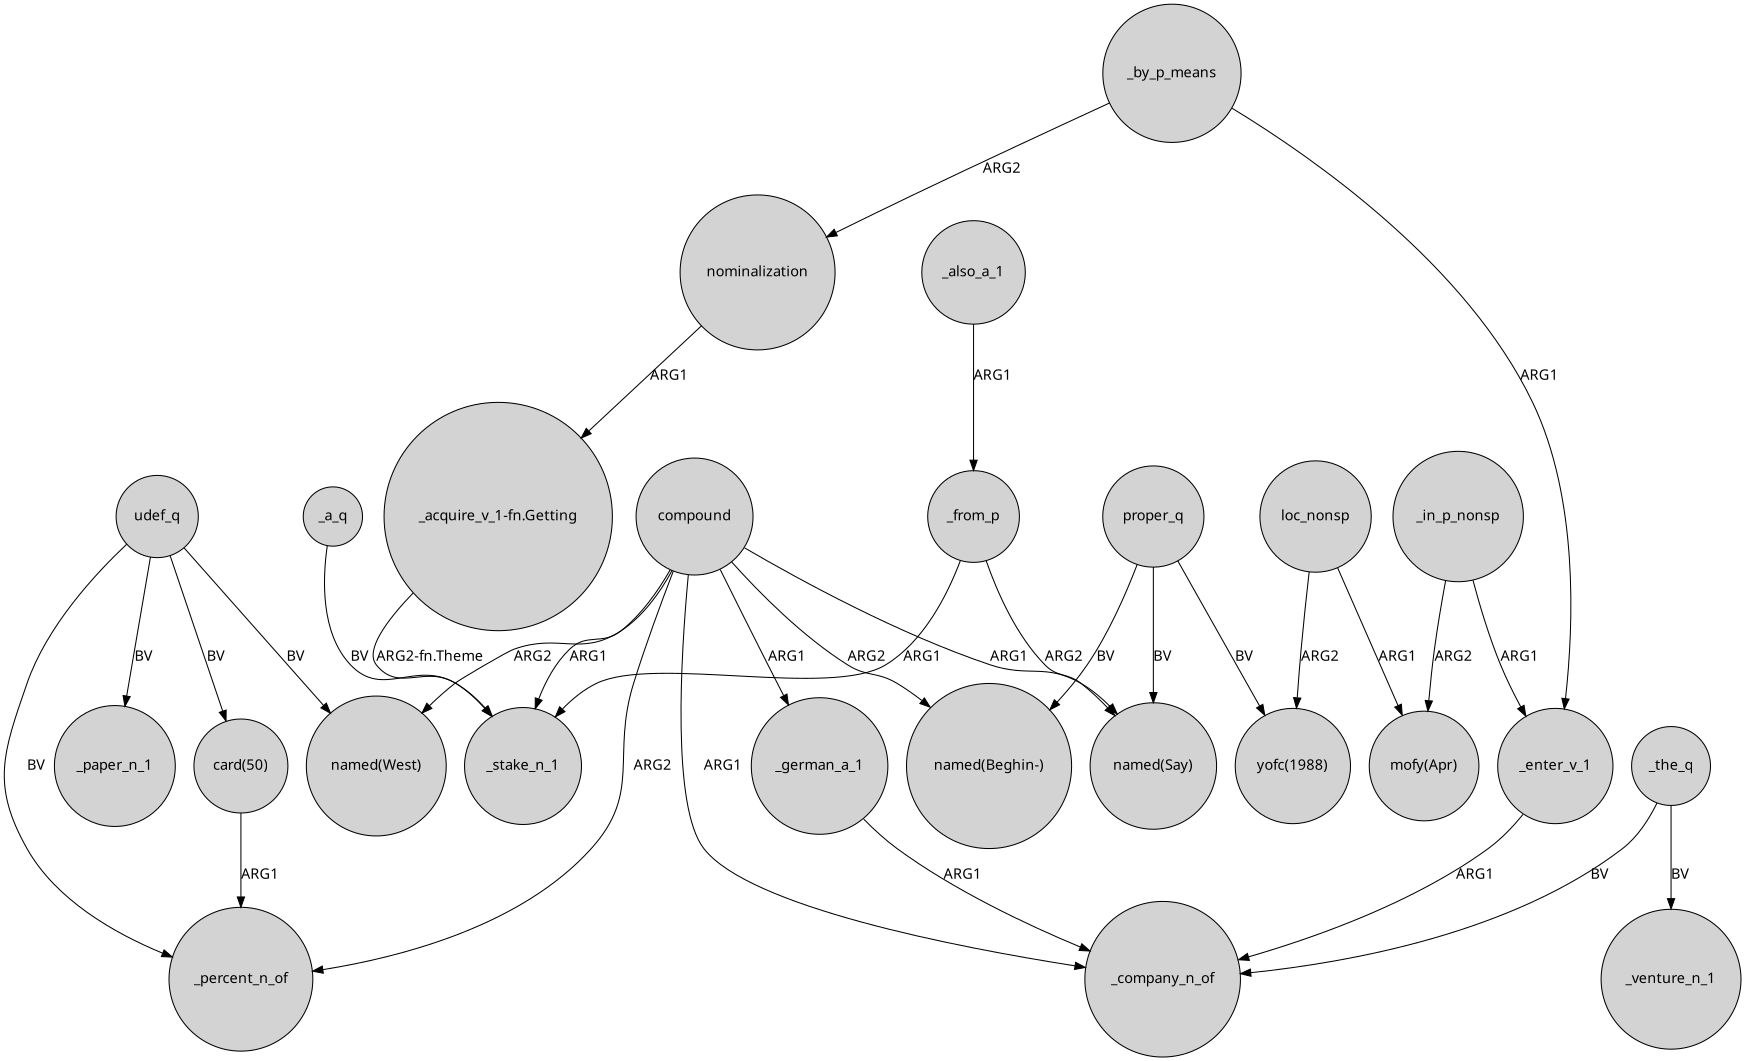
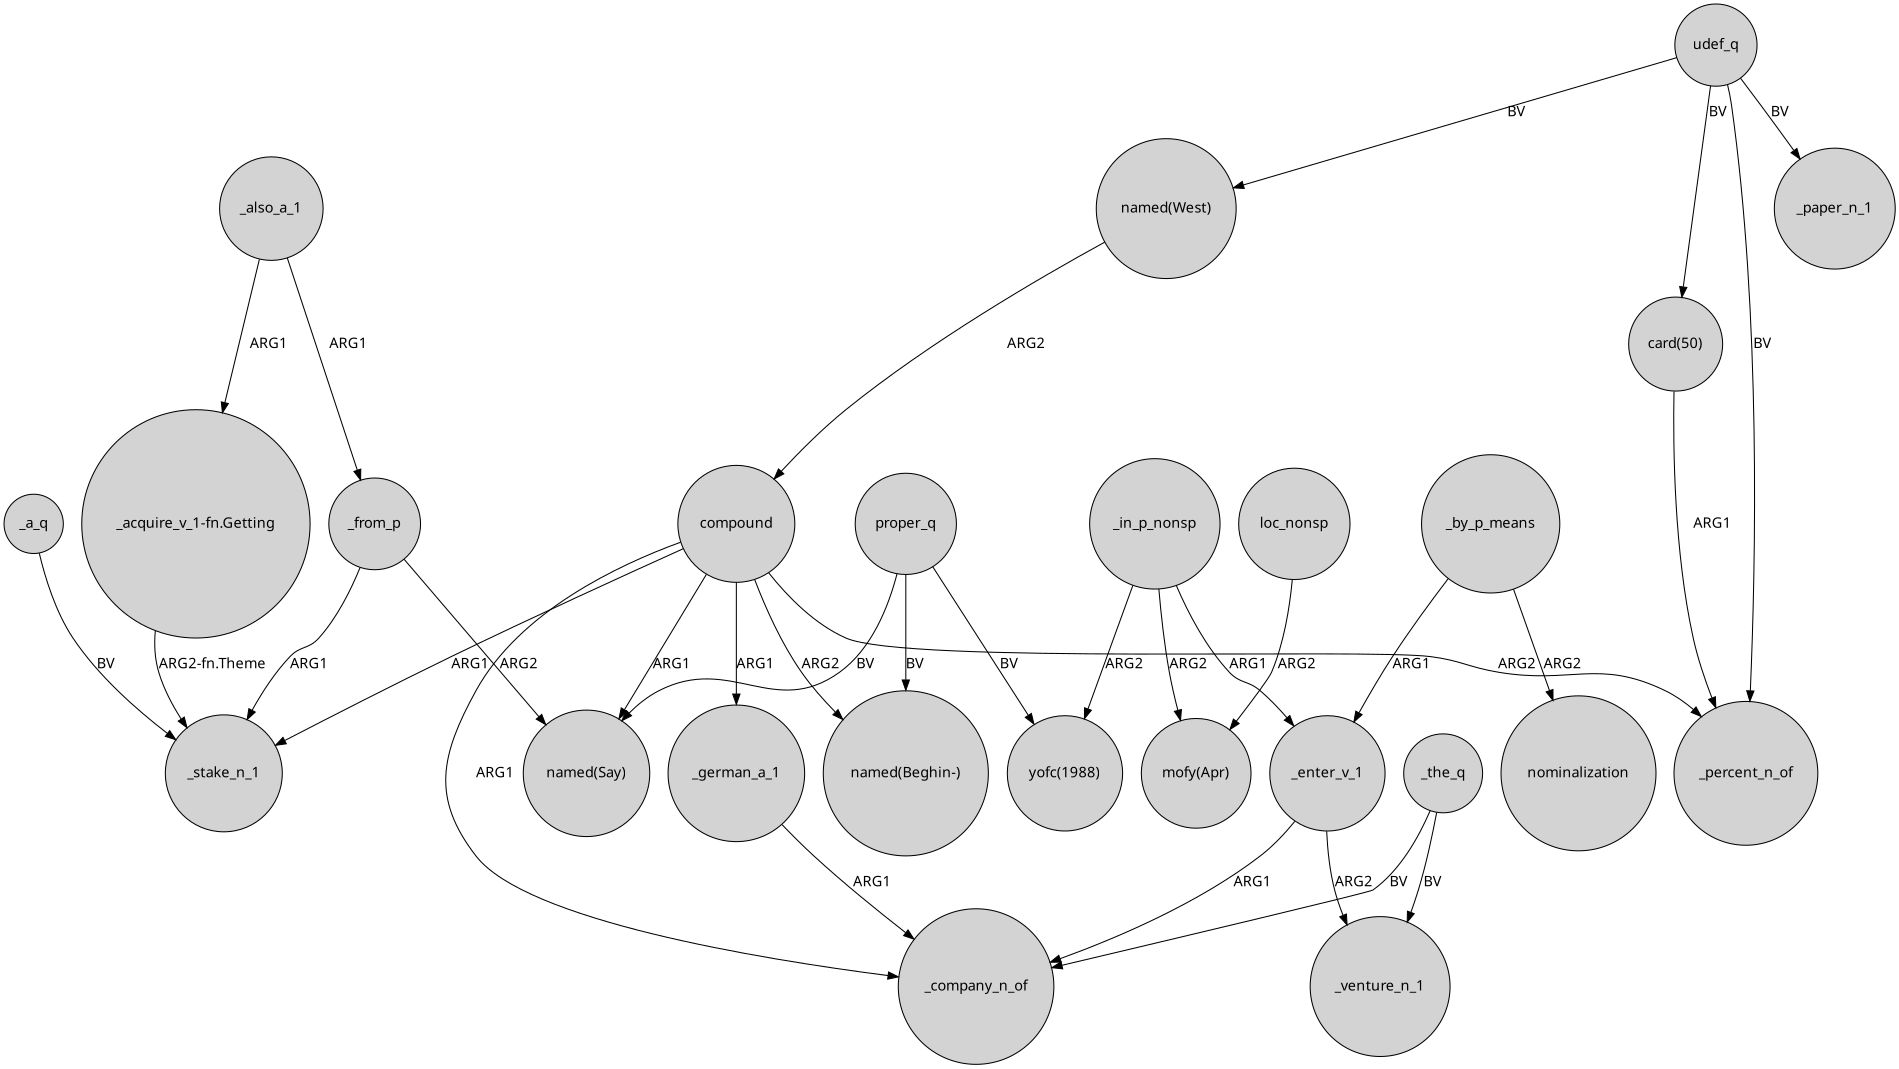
  digraph {
    fontname="Noto Sans"
    node [fontname="Noto Sans" shape=circle style=filled]
    edge [fontname="Noto Sans"]
    _a_q
    _stake_n_1
    compound
    "named(West)"
    "named(Say)"
    _company_n_of
    "named(Beghin-)"
    _percent_n_of
    _german_a_1
    _by_p_means
    nominalization
    _enter_v_1
    "_acquire_v_1-fn.Getting"
    _venture_n_1
    _also_a_1
    _from_p
    proper_q
    "yofc(1988)"
    _the_q
    n20 [label=_in_p_nonsp]
    "mofy(Apr)"
    "card(50)"
    udef_q
    _paper_n_1
    loc_nonsp
    _a_q -> _stake_n_1 [label=BV]
    compound -> _stake_n_1 [label=ARG1]
-   compound -> "named(West)" [label=ARG2]
+   "named(West)" -> compound [label=ARG2]
    compound -> "named(Say)" [label=ARG1]
    compound -> _company_n_of [label=ARG1]
    compound -> "named(Beghin-)" [label=ARG2]
    compound -> _percent_n_of [label=ARG2]
    compound -> _german_a_1 [label=ARG1]
    _german_a_1 -> _company_n_of [label=ARG1]
    _by_p_means -> nominalization [label=ARG2]
    _by_p_means -> _enter_v_1 [label=ARG1]
-   nominalization -> "_acquire_v_1-fn.Getting" [label=ARG1]
+   _also_a_1 -> "_acquire_v_1-fn.Getting" [label=ARG1]
    _enter_v_1 -> _company_n_of [label=ARG1]
+   _enter_v_1 -> _venture_n_1 [label=ARG2]
    "_acquire_v_1-fn.Getting" -> _stake_n_1 [label="ARG2-fn.Theme"]
    _also_a_1 -> _from_p [label=ARG1]
    _from_p -> _stake_n_1 [label=ARG1]
    _from_p -> "named(Say)" [label=ARG2]
    proper_q -> "named(Say)" [label=BV]
    proper_q -> "named(Beghin-)" [label=BV]
    proper_q -> "yofc(1988)" [label=BV]
    _the_q -> _company_n_of [label=BV]
    _the_q -> _venture_n_1 [label=BV]
    n20 -> _enter_v_1 [label=ARG1]
    n20 -> "mofy(Apr)" [label=ARG2]
    "card(50)" -> _percent_n_of [label=ARG1]
    udef_q -> "named(West)" [label=BV]
    udef_q -> _percent_n_of [label=BV]
    udef_q -> "card(50)" [label=BV]
    udef_q -> _paper_n_1 [label=BV]
-   loc_nonsp -> "yofc(1988)" [label=ARG2]
-   loc_nonsp -> "mofy(Apr)" [label=ARG1]
+   n20 -> "yofc(1988)" [label=ARG2]
+   loc_nonsp -> "mofy(Apr)" [label=ARG2]
  }
